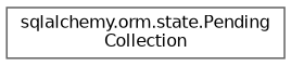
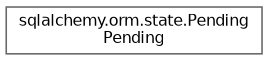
  digraph {
    rankdir=LR
-   n1 [color=gray40 fillcolor=white fontname=Helvetica fontsize=10 height=0.2 label="sqlalchemy.orm.state.Pending\lCollection" shape=record style=filled width=0.4]
+   n1 [color=gray40 fillcolor=white fontname=Helvetica fontsize=10 height=0.2 label="sqlalchemy.orm.state.Pending\lPending" shape=record style=filled width=0.4]
  }
